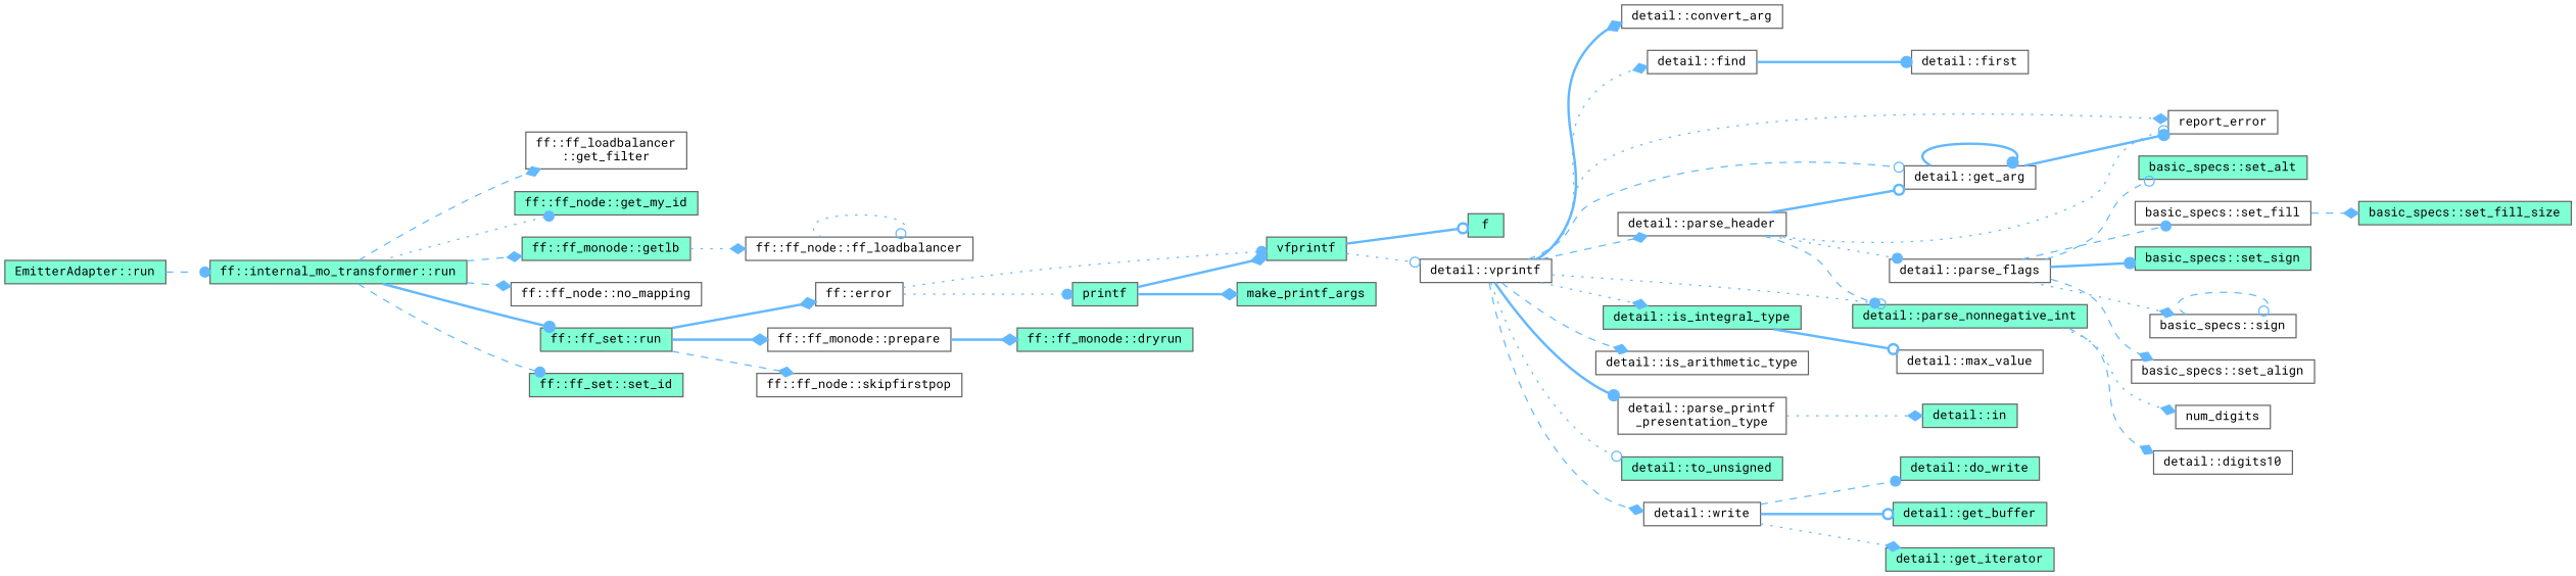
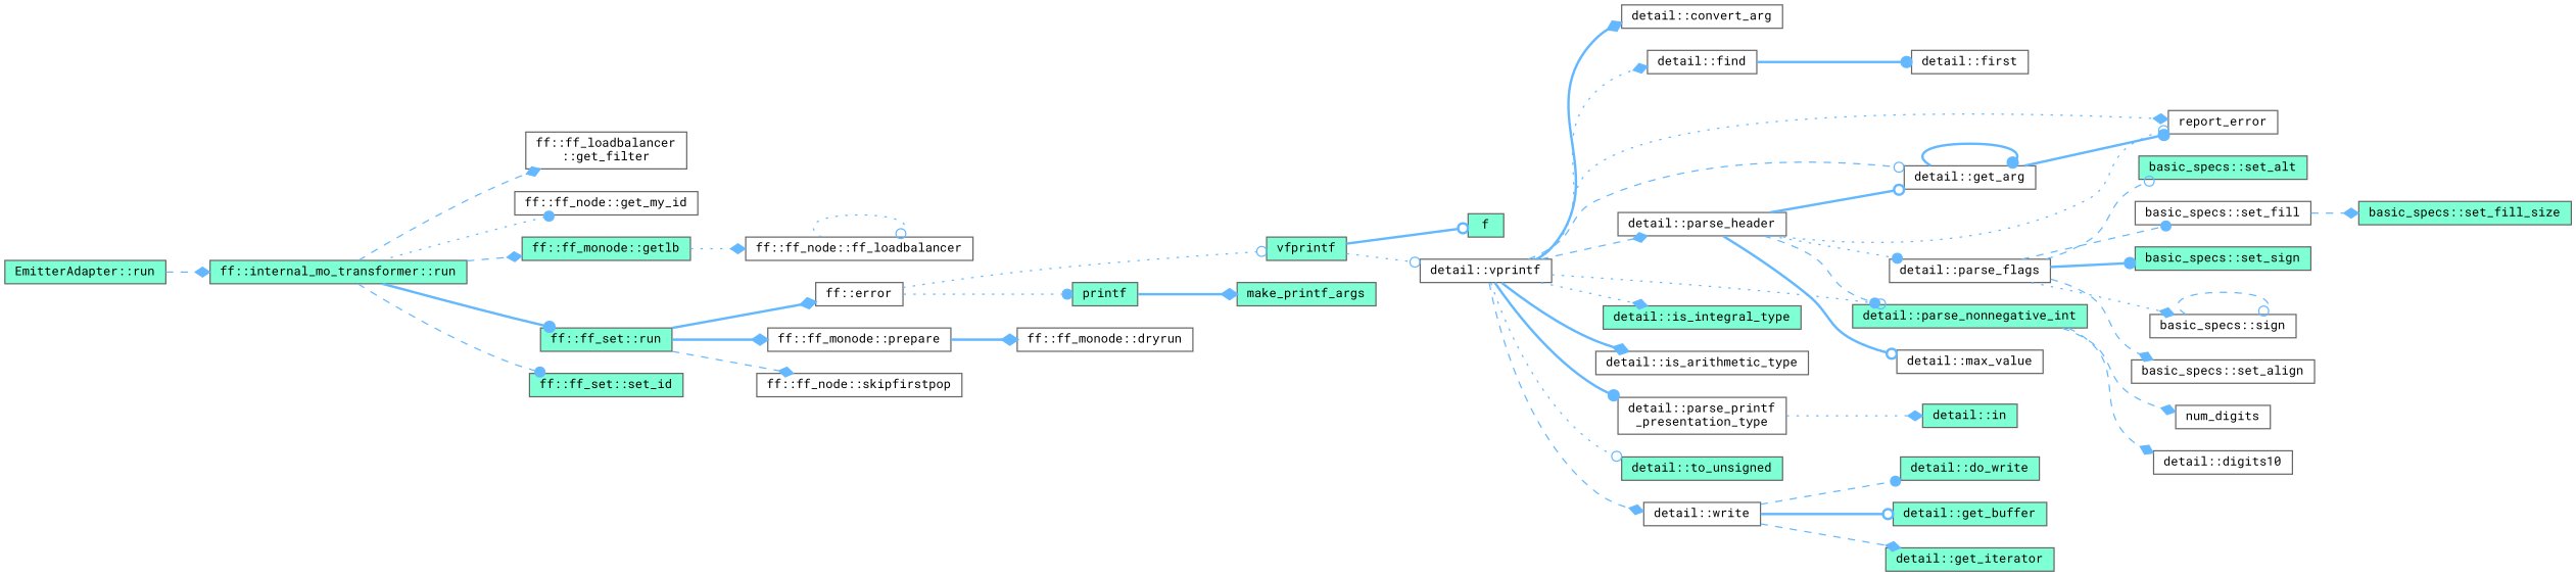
  digraph {
    fontname="Roboto Mono"
    rankdir=LR
    node [color=grey40 fillcolor=white fontname="Roboto Mono" fontsize=10 shape=box style=filled]
    edge [arrowhead=diamond color=steelblue1 fontname="Roboto Mono" fontsize=10 labelfontname=Helvetica labelfontsize=10 style=dashed]
    n1 [color=gray40 fillcolor=aquamarine fontcolor=black height=0.2 label="EmitterAdapter::run" width=0.4]
    n2 [fillcolor=aquamarine height=0.2 label="ff::internal_mo_transformer::run" width=0.4]
    n3 [height=0.2 label="ff::ff_loadbalancer\l::get_filter" width=0.4]
-   n4 [fillcolor=aquamarine height=0.2 label="ff::ff_node::get_my_id" width=0.4]
+   n4 [height=0.2 label="ff::ff_node::get_my_id" width=0.4]
    n5 [fillcolor=aquamarine height=0.2 label="ff::ff_monode::getlb" width=0.4]
-   n6 [height=0.2 label="ff::ff_node::no_mapping" width=0.4]
    n7 [fillcolor=aquamarine height=0.2 label="ff::ff_set::run" width=0.4]
    n8 [fillcolor=aquamarine height=0.2 label="ff::ff_set::set_id" width=0.4]
    n9 [height=0.2 label="ff::ff_node::ff_loadbalancer" width=0.4]
    n10 [height=0.2 label="ff::error" width=0.4]
    n11 [height=0.2 label="ff::ff_monode::prepare" width=0.4]
    n12 [height=0.2 label="ff::ff_node::skipfirstpop" width=0.4]
    n13 [fillcolor=aquamarine height=0.2 label=printf width=0.4]
    n14 [fillcolor=aquamarine height=0.2 label=vfprintf width=0.4]
-   n15 [fillcolor=aquamarine height=0.2 label="ff::ff_monode::dryrun" width=0.4]
+   n15 [height=0.2 label="ff::ff_monode::dryrun" width=0.4]
    n16 [fillcolor=aquamarine height=0.2 label=make_printf_args width=0.4]
    n17 [fillcolor=aquamarine height=0.2 label=f width=0.4]
    n18 [height=0.2 label="detail::vprintf" width=0.4]
    n19 [height=0.2 label="detail::convert_arg" width=0.4]
    n20 [height=0.2 label="detail::find" width=0.4]
    n21 [height=0.2 label="detail::get_arg" width=0.4]
    n22 [height=0.2 label=report_error width=0.4]
    n23 [height=0.2 label="detail::is_arithmetic_type" width=0.4]
    n24 [fillcolor=aquamarine height=0.2 label="detail::is_integral_type" width=0.4]
    n25 [height=0.2 label="detail::parse_header" width=0.4]
    n26 [fillcolor=aquamarine height=0.2 label="detail::parse_nonnegative_int" width=0.4]
    n27 [height=0.2 label="detail::parse_printf\l_presentation_type" width=0.4]
    n28 [fillcolor=aquamarine height=0.2 label="detail::to_unsigned" width=0.4]
    n29 [height=0.2 label="detail::write" width=0.4]
    n30 [height=0.2 label="detail::first" width=0.4]
    n31 [height=0.2 label="detail::max_value" width=0.4]
    n32 [height=0.2 label="detail::parse_flags" width=0.4]
    n33 [height=0.2 label="detail::digits10" width=0.4]
    n34 [height=0.2 label=num_digits width=0.4]
    n35 [fillcolor=aquamarine height=0.2 label="detail::in" width=0.4]
    n36 [fillcolor=aquamarine height=0.2 label="detail::do_write" width=0.4]
    n37 [fillcolor=aquamarine height=0.2 label="detail::get_buffer" width=0.4]
    n38 [fillcolor=aquamarine height=0.2 label="detail::get_iterator" width=0.4]
    n39 [height=0.2 label="basic_specs::set_align" width=0.4]
    n40 [fillcolor=aquamarine height=0.2 label="basic_specs::set_alt" width=0.4]
    n41 [height=0.2 label="basic_specs::set_fill" width=0.4]
    n42 [fillcolor=aquamarine height=0.2 label="basic_specs::set_sign" width=0.4]
    n43 [height=0.2 label="basic_specs::sign" width=0.4]
    n44 [fillcolor=aquamarine height=0.2 label="basic_specs::set_fill_size" width=0.4]
-   n1 -> n2 [arrowhead=dot]
+   n1 -> n2
    n2 -> n3
    n2 -> n4 [arrowhead=dot style=dotted]
    n2 -> n5
-   n2 -> n6
    n2 -> n7 [arrowhead=dot style=bold]
    n2 -> n8 [arrowhead=dot]
    n5 -> n9 [style=dotted]
    n7 -> n10 [style=bold]
    n7 -> n11 [style=bold]
    n7 -> n12
    n9 -> n9 [arrowhead=odot style=dotted]
    n10 -> n13 [arrowhead=dot style=dotted]
-   n10 -> n14 [arrowhead=dot style=dotted]
+   n10 -> n14 [arrowhead=odot style=dotted]
    n11 -> n15 [style=bold]
-   n13 -> n14 [style=bold]
    n13 -> n16 [style=bold]
    n14 -> n17 [arrowhead=odot style=bold]
    n14 -> n18 [arrowhead=odot style=dotted]
    n18 -> n19 [style=bold]
    n18 -> n20 [style=dotted]
    n18 -> n21 [arrowhead=odot]
    n18 -> n22 [style=dotted]
-   n18 -> n23
+   n18 -> n23 [style=bold]
    n18 -> n24 [style=dotted]
    n18 -> n25
    n18 -> n26 [arrowhead=odot style=dotted]
    n18 -> n27 [arrowhead=dot style=bold]
    n18 -> n28 [arrowhead=odot style=dotted]
    n18 -> n29
    n20 -> n30 [arrowhead=dot style=bold]
    n21 -> n21 [arrowhead=dot style=bold]
    n21 -> n22 [arrowhead=dot style=bold]
    n25 -> n21 [arrowhead=odot style=bold]
    n25 -> n22 [arrowhead=odot style=dotted]
    n25 -> n26 [arrowhead=dot]
-   n24 -> n31 [arrowhead=odot style=bold]
+   n25 -> n31 [arrowhead=odot style=bold]
    n25 -> n32 [arrowhead=dot style=dotted]
    n26 -> n33
-   n26 -> n34 [style=dotted]
+   n26 -> n34
    n27 -> n35 [style=dotted]
    n29 -> n36 [arrowhead=dot]
    n29 -> n37 [arrowhead=odot style=bold]
-   n29 -> n38 [style=dotted]
+   n29 -> n38
    n32 -> n39
    n32 -> n40 [arrowhead=odot]
    n32 -> n41 [arrowhead=dot]
    n32 -> n42 [arrowhead=dot style=bold]
    n32 -> n43 [style=dotted]
    n41 -> n44
    n43 -> n43 [arrowhead=odot]
  }
